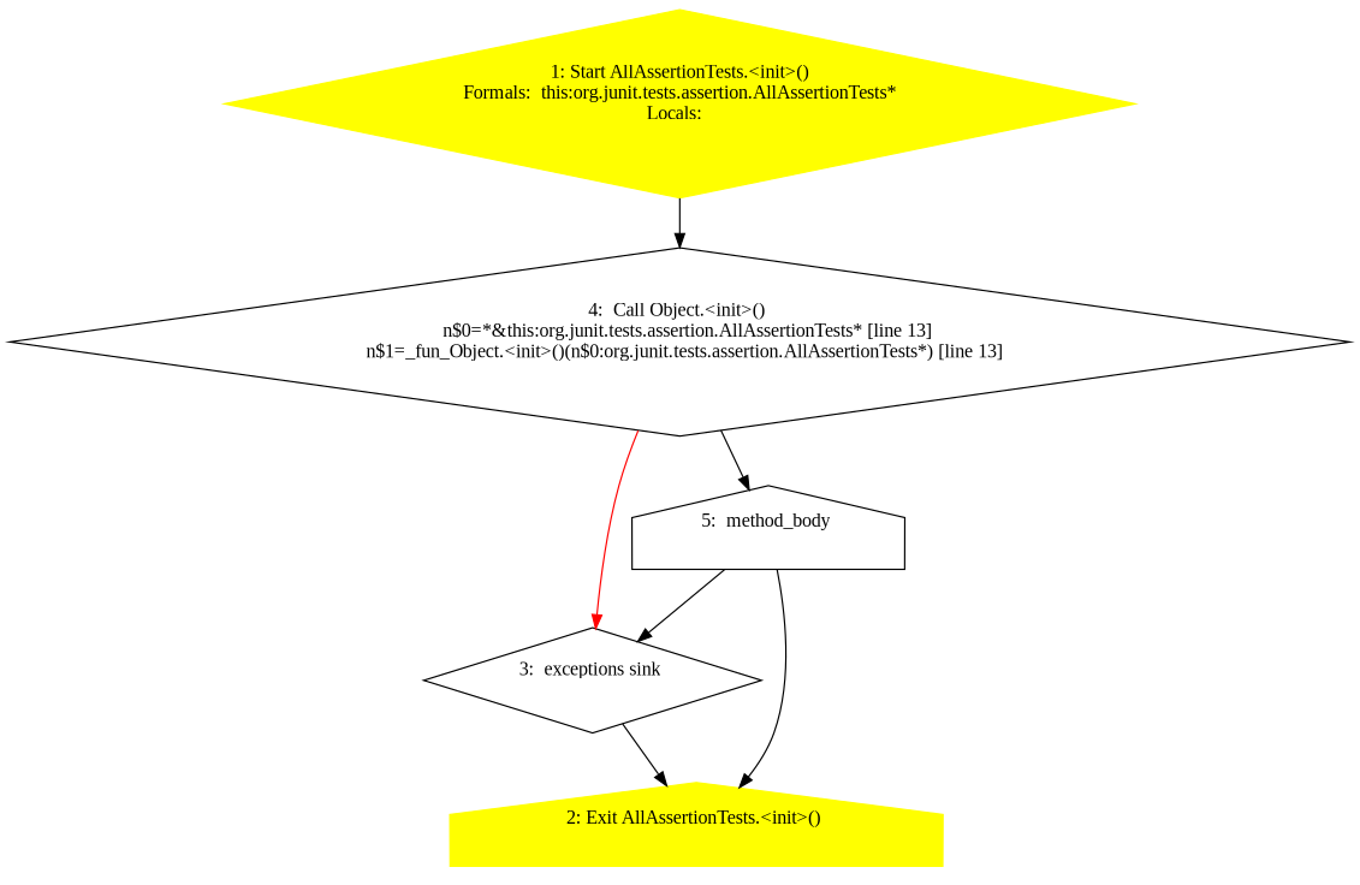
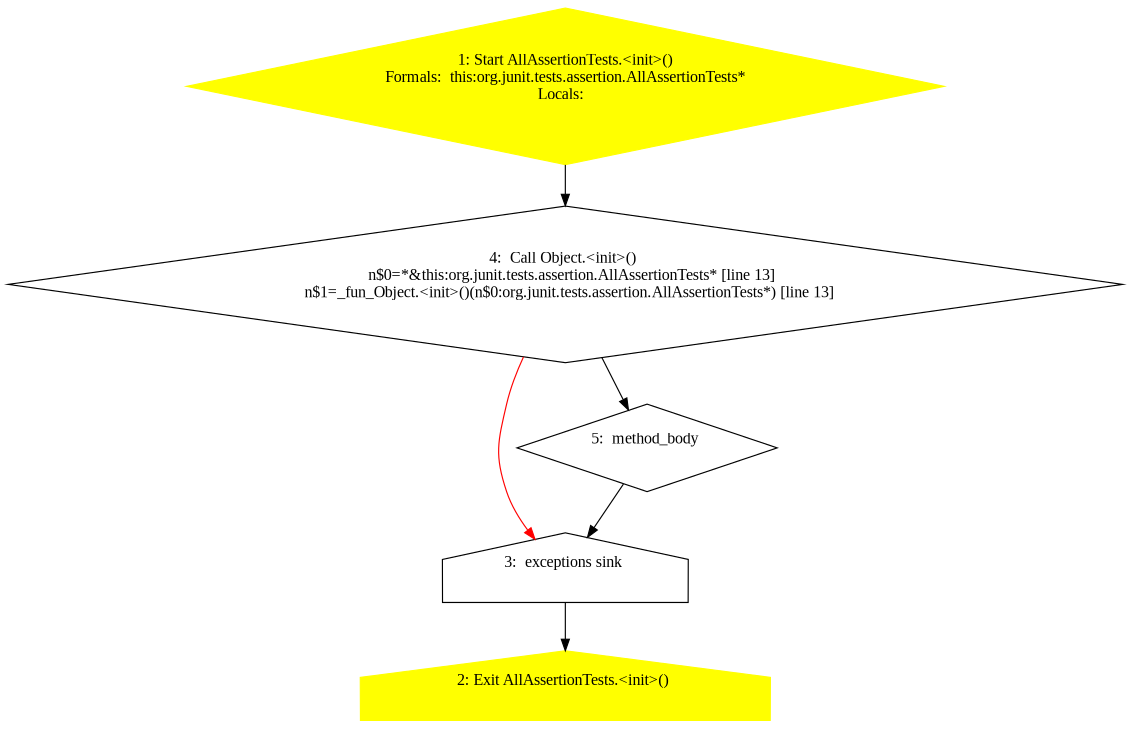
  digraph {
    fontname="Liberation Serif"
    node [fontname="Liberation Serif" shape=diamond]
    edge [fontname="Liberation Serif"]
    n1 [color=yellow label="1: Start AllAssertionTests.<init>()\nFormals:  this:org.junit.tests.assertion.AllAssertionTests*\nLocals:  \n  " style=filled]
    n2 [label="4:  Call Object.<init>() \n   n$0=*&this:org.junit.tests.assertion.AllAssertionTests* [line 13]\n  n$1=_fun_Object.<init>()(n$0:org.junit.tests.assertion.AllAssertionTests*) [line 13]\n "]
-   n3 [label="3:  exceptions sink \n  "]
-   n4 [label="5:  method_body \n  " shape=house]
+   n3 [label="3:  exceptions sink \n  " shape=house]
+   n4 [label="5:  method_body \n  "]
    n5 [color=yellow label="2: Exit AllAssertionTests.<init>() \n  " shape=house style=filled]
    n1 -> n2
    n2 -> n3 [color=red]
    n2 -> n4
    n3 -> n5
    n4 -> n3 [color=black]
-   n4 -> n5
  }
